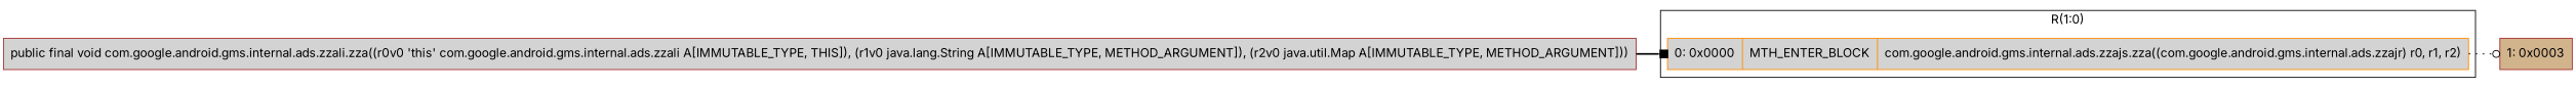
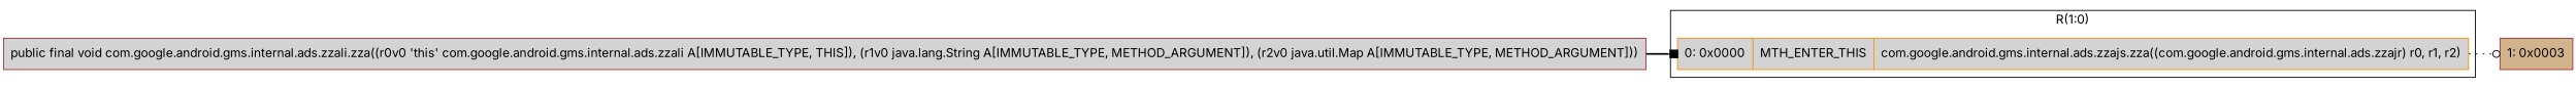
  digraph {
    rankdir=LR
    fontname=Inter
    node [color=brown shape=record style=filled fillcolor=lightgrey fontname=Inter]
    edge [fontname=Inter]
-   n1 [color=darkorange label="{0\:\ 0x0000|MTH_ENTER_BLOCK\l|com.google.android.gms.internal.ads.zzajs.zza((com.google.android.gms.internal.ads.zzajr) r0, r1, r2)\l}"]
+   n1 [color=darkorange label="{0\:\ 0x0000|MTH_ENTER_THIS\l|com.google.android.gms.internal.ads.zzajs.zza((com.google.android.gms.internal.ads.zzajr) r0, r1, r2)\l}"]
    n2 [label="{1\:\ 0x0003}" fillcolor=tan]
    n3 [label="{public final void com.google.android.gms.internal.ads.zzali.zza((r0v0 'this' com.google.android.gms.internal.ads.zzali A[IMMUTABLE_TYPE, THIS]), (r1v0 java.lang.String A[IMMUTABLE_TYPE, METHOD_ARGUMENT]), (r2v0 java.util.Map A[IMMUTABLE_TYPE, METHOD_ARGUMENT])) }"]
    subgraph cluster_1 {
      label="R(1:0)"
      n1
    }
    n1 -> n2 [style=dotted arrowhead=odot]
    n3 -> n1 [style=bold arrowhead=box]
  }
